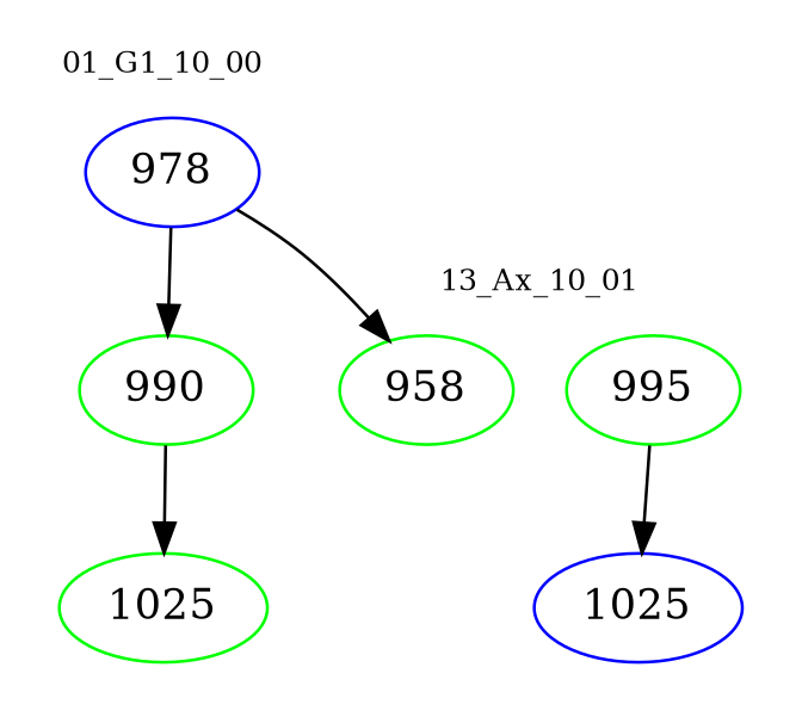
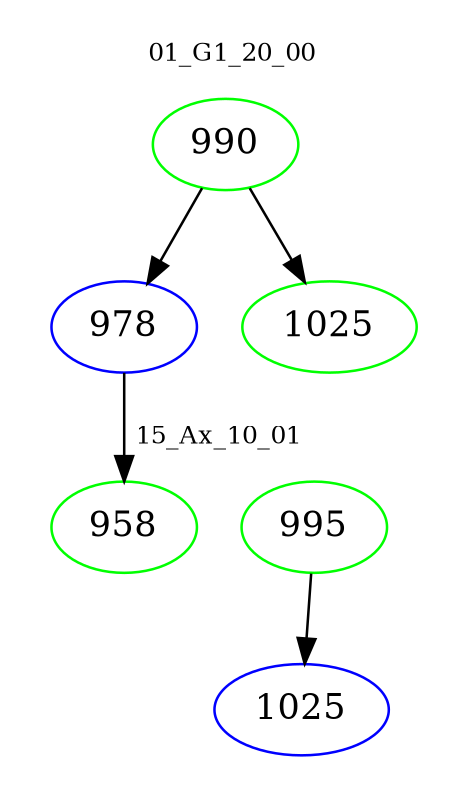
  digraph {
    node [color=green]
    edge [color=black]
    n1 [label=995]
    n2 [label=958]
    n3 [color=blue label=1025]
    n4 [label=990]
    n5 [color=blue label=978]
    n6 [label=1025]
    subgraph cluster_1 {
      color=white
      fontsize=10
-     label="13_Ax_10_01"
+     label="15_Ax_10_01"
      n1
      n2
      n3
    }
    subgraph cluster_2 {
      color=white
      fontsize=10
-     label="01_G1_10_00"
+     label="01_G1_20_00"
      n4
      n5
      n6
    }
    n1 -> n3
-   n5 -> n4
+   n4 -> n5
    n4 -> n6
    n5 -> n2
  }
